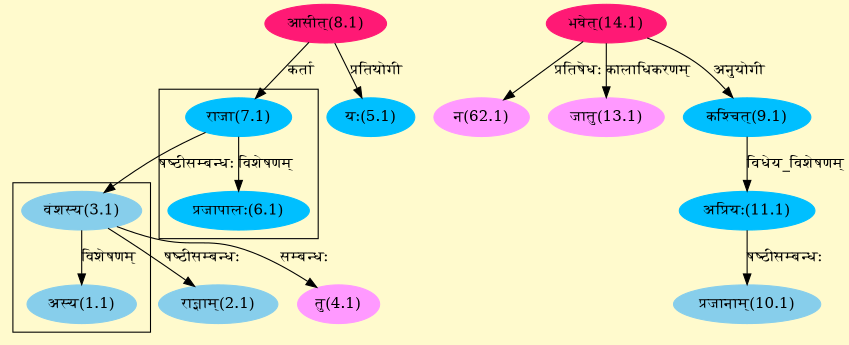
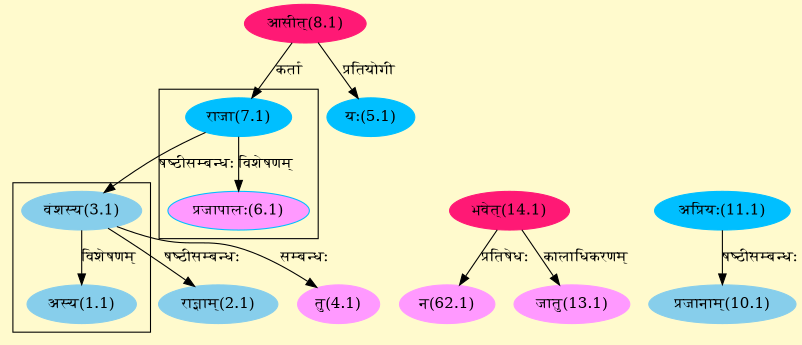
  digraph {
    bgcolor=lemonchiffon1
    compound=true
    rankdir=BT
    node [color="#00BFFF" style=filled]
    edge [dir=back]
    n1 [color="#87CEEB" label="अस्य(1.1)"]
    n2 [color="#87CEEB" label="वंशस्य(3.1)"]
-   n3 [label="प्रजापालः(6.1)"]
+   n3 [label="प्रजापालः(6.1)" fillcolor="#FF99FF"]
    n4 [label="राजा(7.1)"]
    n5 [color="#FF1975" label="आसीत्(8.1)"]
    n6 [color="#87CEEB" label="राज्ञाम्(2.1)"]
    n7 [color="#FF99FF" label="तु(4.1)"]
    n8 [label="यः(5.1)"]
-   n9 [label="कश्चित्(9.1)"]
    n10 [color="#FF1975" label="भवेत्(14.1)"]
    n11 [color="#87CEEB" label="प्रजानाम्(10.1)"]
    n12 [label="अप्रियः(11.1)"]
    n13 [color="#FF99FF" label="न(62.1)"]
    n14 [color="#FF99FF" label="जातु(13.1)"]
    subgraph cluster_1 {
      n1
      n2
    }
    subgraph cluster_2 {
      n3
      n4
    }
    n1 -> n2 [label="विशेषणम्"]
    n2 -> n4 [label="षष्ठीसम्बन्धः"]
    n3 -> n4 [label="विशेषणम्"]
    n4 -> n5 [label="कर्ता"]
    n6 -> n2 [label="षष्ठीसम्बन्धः"]
    n7 -> n2 [label="सम्बन्धः"]
    n8 -> n5 [label="प्रतियोगी"]
-   n9 -> n10 [label="अनुयोगी"]
    n11 -> n12 [label="षष्ठीसम्बन्धः"]
-   n12 -> n9 [label="विधेय_विशेषणम्"]
    n13 -> n10 [label="प्रतिषेधः"]
    n14 -> n10 [label="कालाधिकरणम्"]
  }
